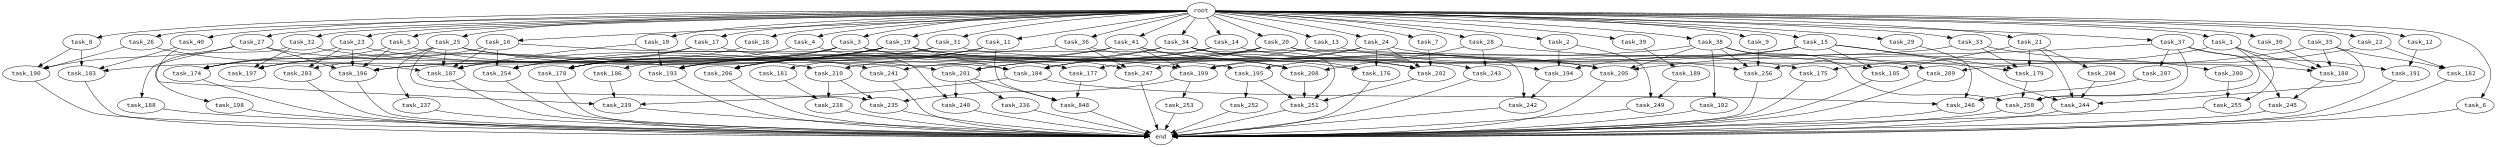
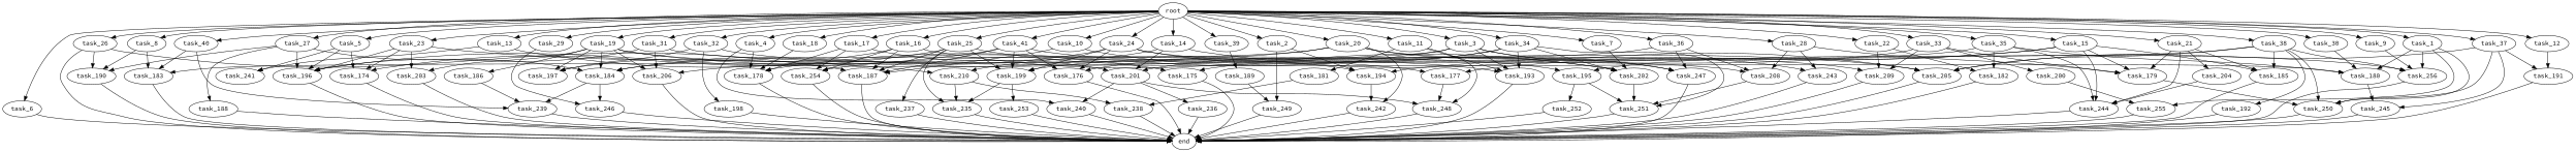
  digraph {
    fontname="Source Code Pro"
    node [fontname="Source Code Pro"]
    edge [fontname="Source Code Pro"]
    task_208
    task_251
    end
    task_9
    task_256
    task_191
    task_247
    task_27
    task_188
    task_190
    task_184
    task_196
    task_246
    task_239
    task_4
    task_240
    task_178
    task_2
    task_249
    task_194
    task_242
    task_13
    task_175
    task_241
    task_182
-   task_207
    task_186
    task_41
    task_199
    task_187
    task_176
    task_209
    task_235
    task_253
    task_177
-   task_248 [label=task_848]
+   task_248
    task_245
    task_6
    task_32
    task_197
    task_195
    task_198
    task_252
    task_189
    task_33
    task_179
    task_200
    task_250
    task_255
    task_183
    task_31
    task_180
    task_206
    task_203
    task_14
    task_205
    task_201
    task_236
    task_36
    task_254
    task_16
    task_202
    task_185
    task_243
    task_40
    task_15
    task_244
    task_10
    task_193
    task_29
    task_237
    task_26
    task_174
    task_192
    task_19
    task_18
    task_12
    task_210
    task_238
    task_25
    task_21
    task_204
    task_37
    task_23
    root
    task_5
    task_11
    task_3
    task_39
    task_22
    task_28
    task_7
    task_34
    task_17
    task_20
    task_1
    task_35
    task_30
    task_38
    task_24
    task_8
    task_181
    task_208 -> task_251
    task_251 -> end
    task_9 -> task_256
    task_256 -> end
    task_191 -> end
    task_247 -> end
    task_27 -> task_188
    task_27 -> task_190
    task_27 -> task_184
    task_27 -> task_196
    task_188 -> end
    task_190 -> end
    task_184 -> task_246
    task_184 -> task_239
    task_196 -> end
    task_246 -> end
    task_239 -> end
    task_4 -> task_240
    task_4 -> task_178
    task_240 -> end
    task_178 -> end
    task_2 -> task_249
    task_2 -> task_194
    task_249 -> end
    task_194 -> task_242
    task_242 -> end
    task_13 -> task_175
    task_13 -> task_241
    task_175 -> end
-   task_241 -> end
+   task_26 -> end
    task_182 -> end
-   task_207 -> task_246
    task_186 -> task_239
    task_41 -> task_208
    task_41 -> task_196
    task_41 -> task_199
    task_41 -> task_187
    task_41 -> task_176
    task_199 -> task_235
    task_199 -> task_253
    task_187 -> end
    task_176 -> end
    task_209 -> end
    task_235 -> end
    task_253 -> end
    task_177 -> task_248
    task_248 -> end
    task_245 -> end
    task_6 -> end
    task_32 -> task_197
    task_32 -> task_195
    task_32 -> task_198
    task_195 -> task_251
    task_195 -> task_252
    task_198 -> end
    task_252 -> end
    task_189 -> task_249
    task_33 -> task_199
+   task_33 -> task_209
    task_33 -> task_179
    task_33 -> task_200
    task_179 -> task_250
    task_200 -> task_255
    task_250 -> end
    task_255 -> end
    task_183 -> end
    task_31 -> task_196
    task_31 -> task_180
    task_31 -> task_206
    task_180 -> task_245
    task_206 -> end
    task_203 -> end
    task_14 -> task_206
    task_14 -> task_205
    task_14 -> task_201
    task_205 -> end
    task_201 -> task_240
    task_201 -> task_248
    task_201 -> task_236
    task_236 -> end
    task_36 -> task_208
    task_36 -> task_247
    task_36 -> task_254
    task_254 -> end
    task_16 -> task_187
    task_16 -> task_197
    task_16 -> task_254
    task_16 -> task_202
    task_202 -> task_251
    task_185 -> end
    task_243 -> end
    task_40 -> task_239
    task_40 -> task_183
    task_15 -> task_194
    task_15 -> task_177
    task_15 -> task_179
    task_15 -> task_185
    task_15 -> task_244
    task_244 -> end
    task_10 -> task_187
    task_10 -> task_193
    task_193 -> end
    task_29 -> task_246
    task_237 -> end
    task_26 -> task_190
    task_26 -> task_187
    task_174 -> end
    task_192 -> end
    task_19 -> task_184
    task_19 -> task_194
    task_19 -> task_186
    task_19 -> task_197
    task_19 -> task_206
    task_19 -> task_203
    task_19 -> task_205
    task_18 -> task_178
    task_12 -> task_191
    task_210 -> task_235
    task_210 -> task_238
    task_238 -> end
    task_25 -> task_199
    task_25 -> task_187
    task_25 -> task_235
    task_25 -> task_177
    task_25 -> task_237
    task_25 -> task_174
    task_21 -> task_179
    task_21 -> task_185
    task_21 -> task_244
    task_21 -> task_204
    task_204 -> task_244
    task_37 -> task_191
-   task_37 -> task_207
    task_37 -> task_245
    task_37 -> task_250
    task_37 -> task_205
    task_23 -> task_196
    task_23 -> task_203
    task_23 -> task_174
    task_23 -> task_210
    root -> task_9
    root -> task_27
    root -> task_4
    root -> task_2
    root -> task_13
    root -> task_41
    root -> task_6
    root -> task_32
    root -> task_33
    root -> task_31
    root -> task_14
    root -> task_36
    root -> task_16
    root -> task_40
    root -> task_15
    root -> task_10
    root -> task_29
    root -> task_26
    root -> task_19
    root -> task_18
    root -> task_12
    root -> task_25
    root -> task_21
    root -> task_37
    root -> task_23
    root -> task_5
    root -> task_11
    root -> task_3
    root -> task_39
    root -> task_22
    root -> task_28
    root -> task_7
    root -> task_34
    root -> task_17
    root -> task_20
    root -> task_1
+   root -> task_35
    root -> task_30
    root -> task_38
    root -> task_24
    root -> task_8
    task_5 -> task_196
    task_5 -> task_241
    task_5 -> task_174
    task_11 -> task_248
    task_11 -> task_193
    task_11 -> task_181
    task_3 -> task_247
    task_3 -> task_178
    task_3 -> task_183
    task_3 -> task_243
    task_3 -> task_193
    task_39 -> task_189
    task_22 -> task_182
    task_22 -> task_209
    task_28 -> task_208
    task_28 -> task_179
    task_28 -> task_243
    task_7 -> task_202
    task_34 -> task_251
    task_34 -> task_176
    task_34 -> task_201
    task_34 -> task_202
    task_34 -> task_193
    task_17 -> task_178
    task_17 -> task_201
    task_17 -> task_254
    task_20 -> task_256
    task_20 -> task_247
    task_20 -> task_184
    task_20 -> task_242
    task_20 -> task_210
    task_1 -> task_256
    task_1 -> task_250
    task_1 -> task_255
    task_1 -> task_180
    task_35 -> task_175
    task_35 -> task_182
    task_35 -> task_180
    task_35 -> task_244
    task_30 -> task_180
    task_38 -> task_256
    task_38 -> task_195
    task_38 -> task_250
    task_38 -> task_205
    task_38 -> task_185
    task_38 -> task_192
    task_24 -> task_184
    task_24 -> task_199
    task_24 -> task_176
    task_24 -> task_209
    task_24 -> task_202
    task_8 -> task_190
    task_8 -> task_183
    task_181 -> task_238
  }
